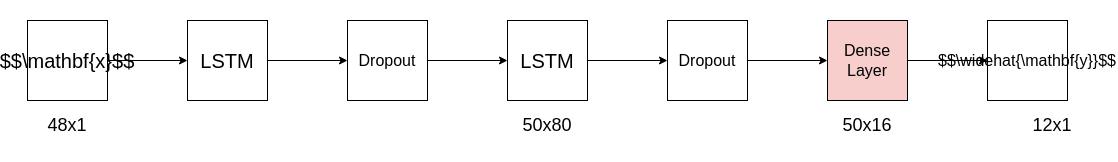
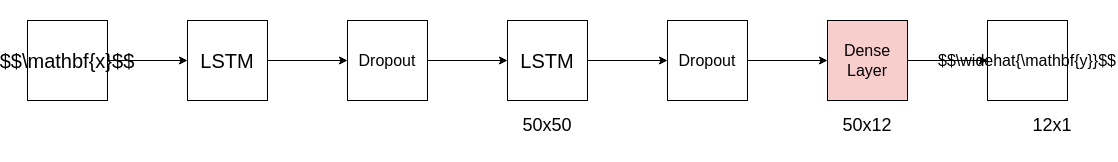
  <mxCell id="0" />
  <mxCell id="1" parent="0" />
  <mxCell id="2" value="" style="edgeStyle=orthogonalEdgeStyle;rounded=0;orthogonalLoop=1;jettySize=auto;html=1;fontSize=20;" edge="1" parent="1" source="3" target="7"><mxGeometry relative="1" as="geometry" /></mxCell>
  <mxCell id="3" value="&lt;div style=&quot;text-align: justify&quot;&gt;&lt;span style=&quot;font-size: 20px&quot;&gt;$$\mathbf{x}$$&lt;/span&gt;&lt;/div&gt;" style="whiteSpace=wrap;html=1;aspect=fixed;" vertex="1" parent="1"><mxGeometry x="20" y="20" width="80" height="80" as="geometry" /></mxCell>
  <mxCell id="4" value="" style="edgeStyle=orthogonalEdgeStyle;rounded=0;orthogonalLoop=1;jettySize=auto;html=1;fontSize=16;" edge="1" parent="1" source="5" target="9"><mxGeometry relative="1" as="geometry" /></mxCell>
  <mxCell id="5" value="&lt;font style=&quot;font-size: 16px&quot;&gt;Dropout&lt;/font&gt;" style="whiteSpace=wrap;html=1;aspect=fixed;" vertex="1" parent="1"><mxGeometry x="340" y="20" width="80" height="80" as="geometry" /></mxCell>
  <mxCell id="6" value="" style="edgeStyle=orthogonalEdgeStyle;rounded=0;orthogonalLoop=1;jettySize=auto;html=1;fontSize=16;" edge="1" parent="1" source="7" target="5"><mxGeometry relative="1" as="geometry" /></mxCell>
  <mxCell id="7" value="&lt;font style=&quot;font-size: 20px&quot;&gt;LSTM&lt;/font&gt;" style="whiteSpace=wrap;html=1;aspect=fixed;" vertex="1" parent="1"><mxGeometry x="180" y="20" width="80" height="80" as="geometry" /></mxCell>
  <mxCell id="8" value="" style="edgeStyle=orthogonalEdgeStyle;rounded=0;orthogonalLoop=1;jettySize=auto;html=1;fontSize=16;" edge="1" parent="1" source="9" target="11"><mxGeometry relative="1" as="geometry" /></mxCell>
  <mxCell id="9" value="&lt;span style=&quot;font-size: 20px&quot;&gt;LSTM&lt;/span&gt;" style="whiteSpace=wrap;html=1;aspect=fixed;" vertex="1" parent="1"><mxGeometry x="500" y="20" width="80" height="80" as="geometry" /></mxCell>
  <mxCell id="10" value="" style="edgeStyle=orthogonalEdgeStyle;rounded=0;orthogonalLoop=1;jettySize=auto;html=1;fontSize=16;" edge="1" parent="1" source="11" target="13"><mxGeometry relative="1" as="geometry" /></mxCell>
  <mxCell id="11" value="&lt;font style=&quot;font-size: 16px&quot;&gt;Dropout&lt;/font&gt;" style="whiteSpace=wrap;html=1;aspect=fixed;" vertex="1" parent="1"><mxGeometry x="660" y="20" width="80" height="80" as="geometry" /></mxCell>
  <mxCell id="12" value="" style="edgeStyle=orthogonalEdgeStyle;rounded=0;orthogonalLoop=1;jettySize=auto;html=1;fontSize=16;" edge="1" parent="1" source="13" target="14"><mxGeometry relative="1" as="geometry" /></mxCell>
  <mxCell id="13" value="Dense Layer" style="whiteSpace=wrap;html=1;aspect=fixed;fontSize=16;fillColor=#f8cecc;" vertex="1" parent="1"><mxGeometry x="820" y="20" width="80" height="80" as="geometry" /></mxCell>
  <mxCell id="14" value="$$\widehat{\mathbf{y}}$$" style="whiteSpace=wrap;html=1;aspect=fixed;fontSize=16;" vertex="1" parent="1"><mxGeometry x="980" y="20" width="80" height="80" as="geometry" /></mxCell>
- <mxCell id="15" value="48x1" style="text;html=1;strokeColor=none;fillColor=none;align=center;verticalAlign=middle;whiteSpace=wrap;rounded=0;fontSize=18;" vertex="1" parent="1"><mxGeometry x="30" y="110" width="60" height="30" as="geometry" /></mxCell>
- <mxCell id="16" value="50x80" style="text;html=1;strokeColor=none;fillColor=none;align=center;verticalAlign=middle;whiteSpace=wrap;rounded=0;fontSize=18;" vertex="1" parent="1"><mxGeometry x="510" y="110" width="60" height="30" as="geometry" /></mxCell>
- <mxCell id="17" value="50x16" style="text;html=1;strokeColor=none;fillColor=none;align=center;verticalAlign=middle;whiteSpace=wrap;rounded=0;fontSize=18;" vertex="1" parent="1"><mxGeometry x="830" y="110" width="60" height="30" as="geometry" /></mxCell>
+ <mxCell id="16" value="50x50" style="text;html=1;strokeColor=none;fillColor=none;align=center;verticalAlign=middle;whiteSpace=wrap;rounded=0;fontSize=18;" vertex="1" parent="1"><mxGeometry x="510" y="110" width="60" height="30" as="geometry" /></mxCell>
+ <mxCell id="17" value="50x12" style="text;html=1;strokeColor=none;fillColor=none;align=center;verticalAlign=middle;whiteSpace=wrap;rounded=0;fontSize=18;" vertex="1" parent="1"><mxGeometry x="830" y="110" width="60" height="30" as="geometry" /></mxCell>
  <mxCell id="18" value="12x1" style="text;html=1;strokeColor=none;fillColor=none;align=center;verticalAlign=middle;whiteSpace=wrap;rounded=0;fontSize=18;" vertex="1" parent="1"><mxGeometry x="1015" y="110" width="60" height="30" as="geometry" /></mxCell>
